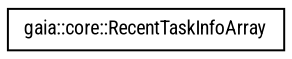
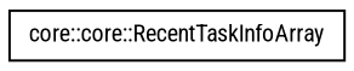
  digraph {
    rankdir=LR
    fontname="Roboto Condensed"
-   n1 [color=black fillcolor=white fontname="Roboto Condensed" fontsize=10 height=0.2 label="gaia::core::RecentTaskInfoArray" shape=record style=filled width=0.4]
+   n1 [color=black fillcolor=white fontname="Roboto Condensed" fontsize=10 height=0.2 label="core::core::RecentTaskInfoArray" shape=record style=filled width=0.4]
  }
